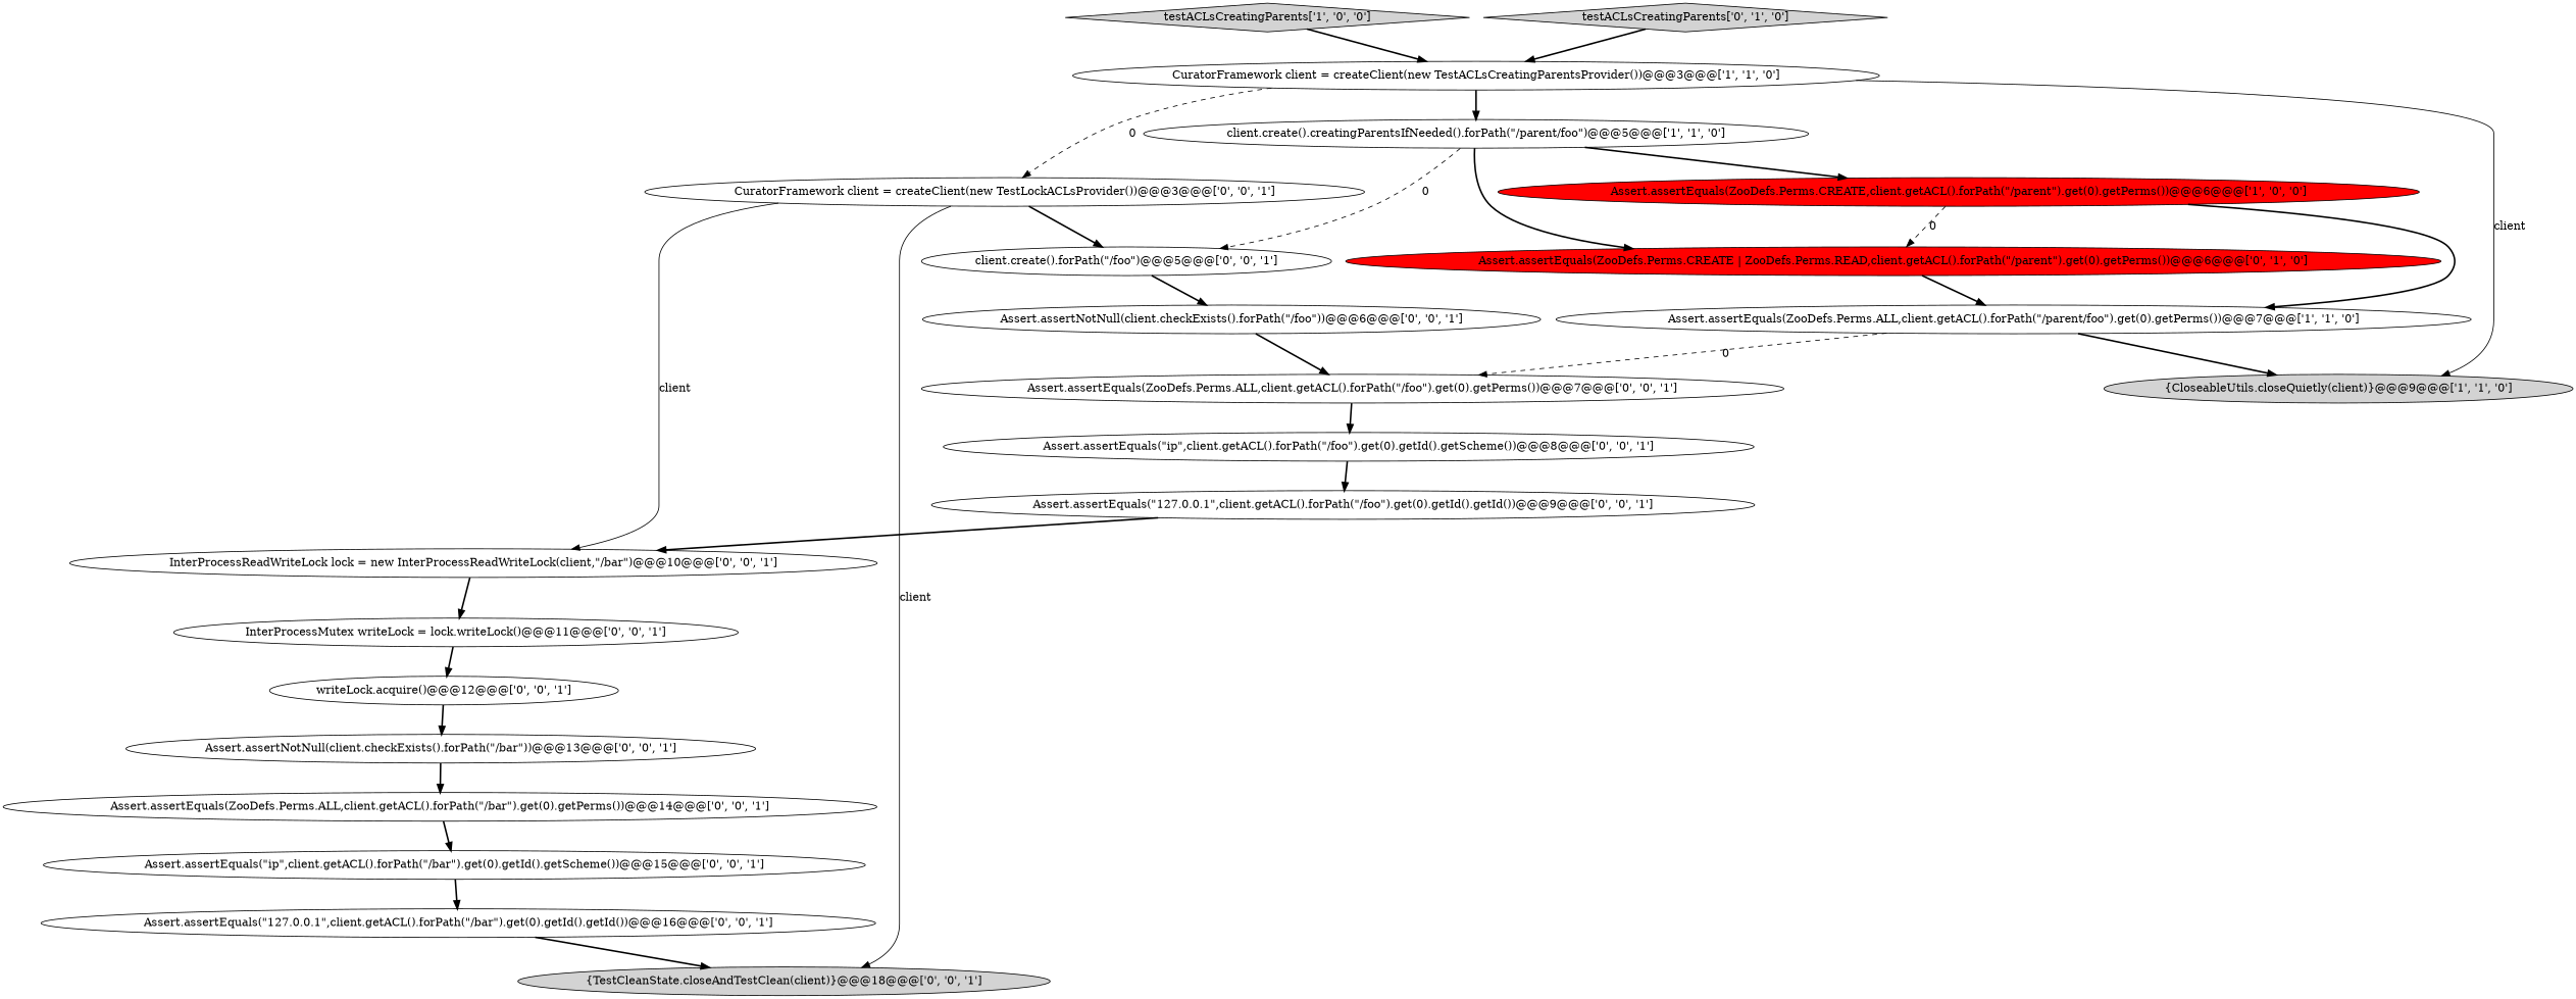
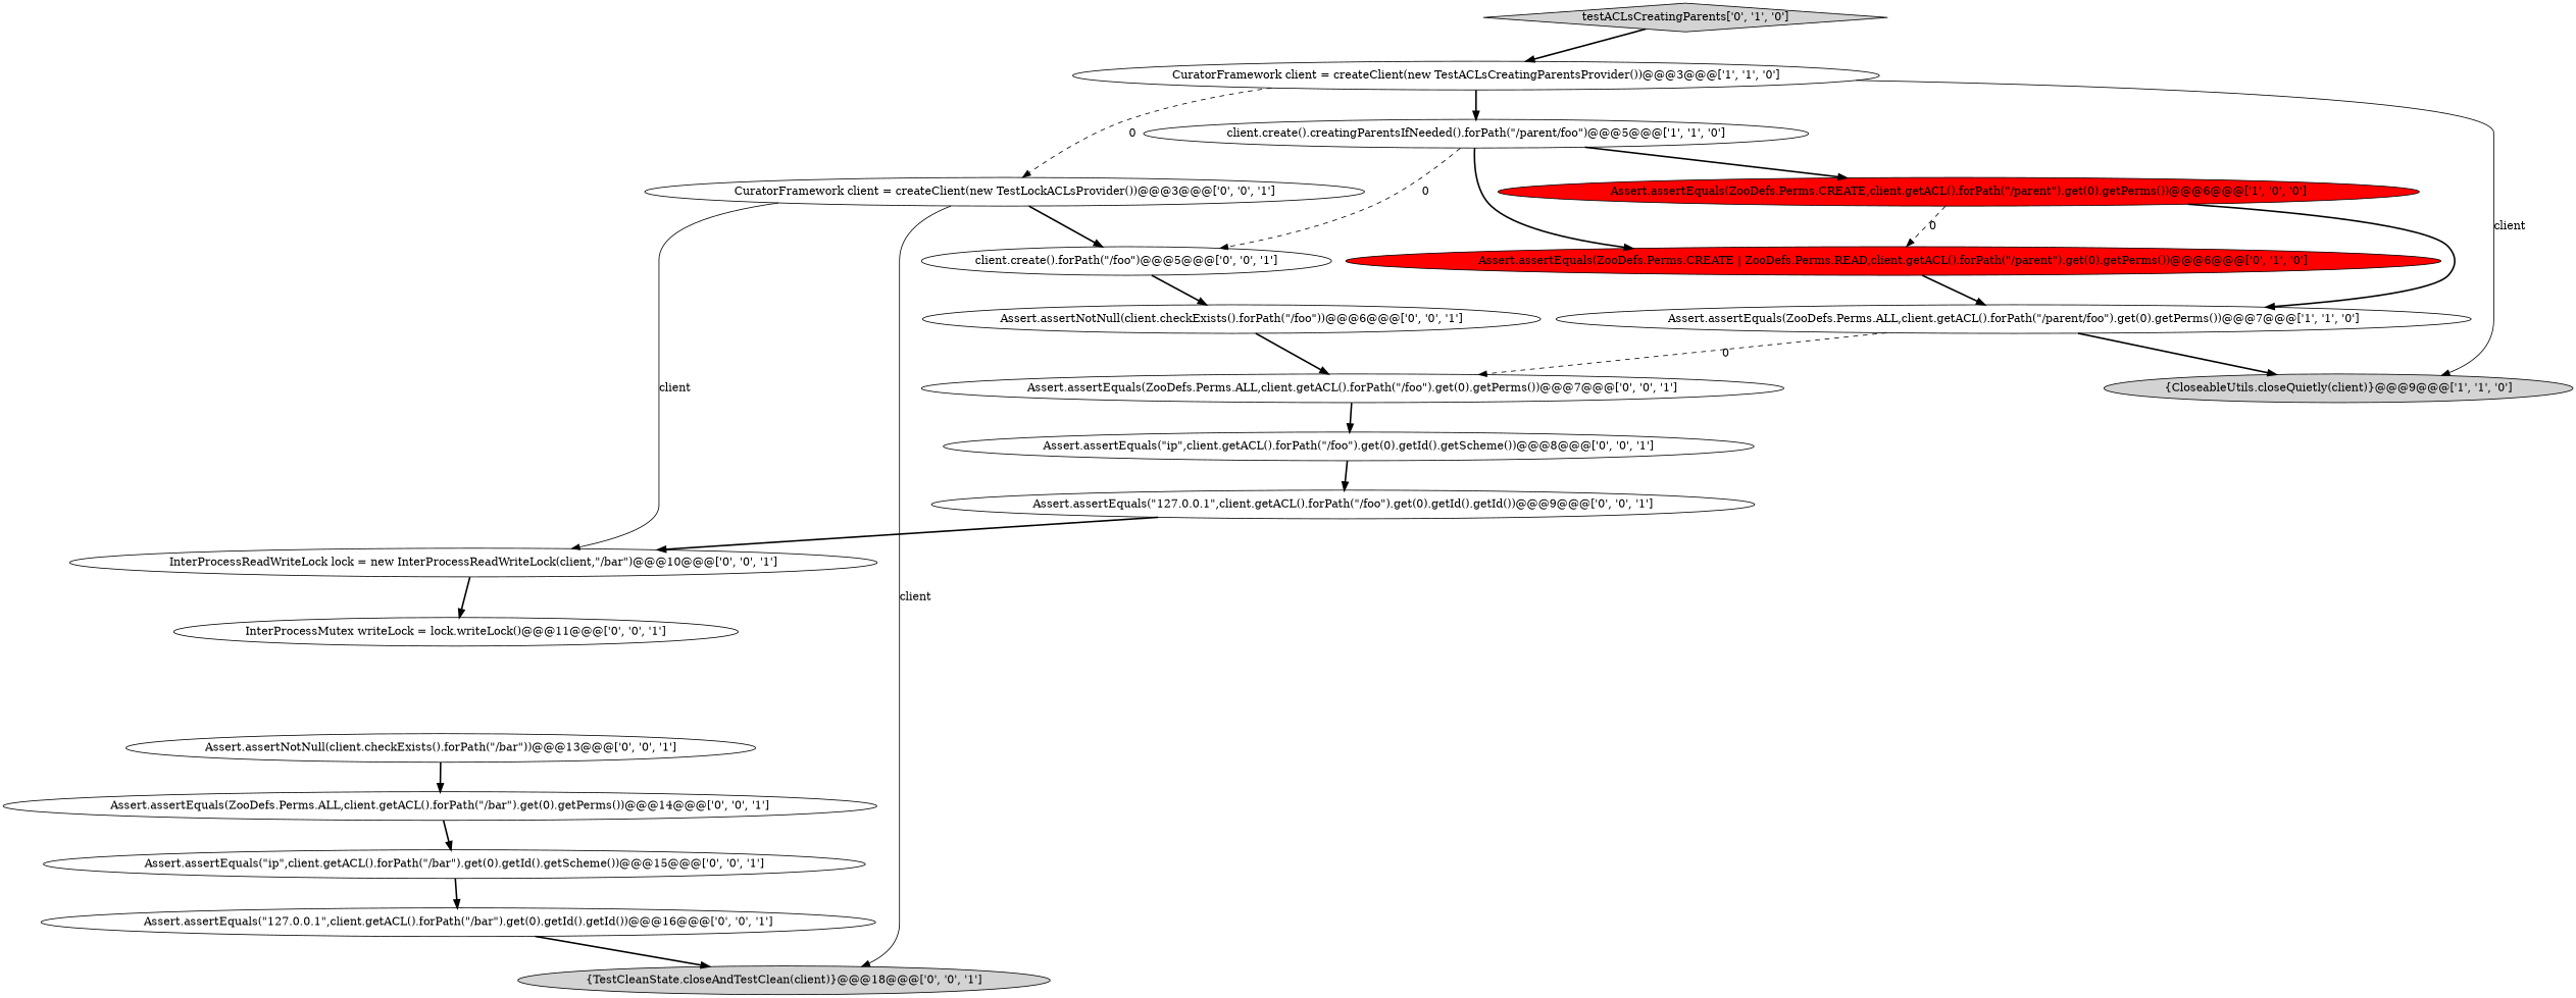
  digraph {
    node [fillcolor=white shape=ellipse style=filled]
    edge [style=bold]
    n1 [label="Assert.assertEquals(\"ip\",client.getACL().forPath(\"/bar\").get(0).getId().getScheme())@@@15@@@['0', '0', '1']"]
    n2 [label="Assert.assertEquals(\"127.0.0.1\",client.getACL().forPath(\"/bar\").get(0).getId().getId())@@@16@@@['0', '0', '1']"]
    n3 [fillcolor=lightgray label="{TestCleanState.closeAndTestClean(client)}@@@18@@@['0', '0', '1']"]
    n4 [label="Assert.assertEquals(ZooDefs.Perms.ALL,client.getACL().forPath(\"/parent/foo\").get(0).getPerms())@@@7@@@['1', '1', '0']"]
    n5 [fillcolor=lightgray label="{CloseableUtils.closeQuietly(client)}@@@9@@@['1', '1', '0']"]
    n6 [label="Assert.assertEquals(ZooDefs.Perms.ALL,client.getACL().forPath(\"/foo\").get(0).getPerms())@@@7@@@['0', '0', '1']"]
    n7 [label="Assert.assertEquals(\"ip\",client.getACL().forPath(\"/foo\").get(0).getId().getScheme())@@@8@@@['0', '0', '1']"]
    n8 [label="Assert.assertNotNull(client.checkExists().forPath(\"/bar\"))@@@13@@@['0', '0', '1']"]
    n9 [label="Assert.assertEquals(ZooDefs.Perms.ALL,client.getACL().forPath(\"/bar\").get(0).getPerms())@@@14@@@['0', '0', '1']"]
    n10 [label="client.create().forPath(\"/foo\")@@@5@@@['0', '0', '1']"]
    n11 [label="Assert.assertNotNull(client.checkExists().forPath(\"/foo\"))@@@6@@@['0', '0', '1']"]
-   n12 [label="writeLock.acquire()@@@12@@@['0', '0', '1']"]
    n13 [label="CuratorFramework client = createClient(new TestLockACLsProvider())@@@3@@@['0', '0', '1']"]
    n14 [label="InterProcessReadWriteLock lock = new InterProcessReadWriteLock(client,\"/bar\")@@@10@@@['0', '0', '1']"]
-   n15 [fillcolor=lightgray label="testACLsCreatingParents['1', '0', '0']" shape=diamond]
    n16 [label="CuratorFramework client = createClient(new TestACLsCreatingParentsProvider())@@@3@@@['1', '1', '0']"]
    n17 [label="client.create().creatingParentsIfNeeded().forPath(\"/parent/foo\")@@@5@@@['1', '1', '0']"]
    n18 [label="Assert.assertEquals(\"127.0.0.1\",client.getACL().forPath(\"/foo\").get(0).getId().getId())@@@9@@@['0', '0', '1']"]
    n19 [fillcolor=red label="Assert.assertEquals(ZooDefs.Perms.CREATE | ZooDefs.Perms.READ,client.getACL().forPath(\"/parent\").get(0).getPerms())@@@6@@@['0', '1', '0']"]
    n20 [fillcolor=red label="Assert.assertEquals(ZooDefs.Perms.CREATE,client.getACL().forPath(\"/parent\").get(0).getPerms())@@@6@@@['1', '0', '0']"]
    n21 [label="InterProcessMutex writeLock = lock.writeLock()@@@11@@@['0', '0', '1']"]
    n22 [fillcolor=lightgray label="testACLsCreatingParents['0', '1', '0']" shape=diamond]
    n1 -> n2
    n2 -> n3
    n4 -> n5
    n4 -> n6 [label=0 style=dashed]
    n6 -> n7
    n7 -> n18
    n8 -> n9
    n9 -> n1
    n10 -> n11
    n11 -> n6
-   n12 -> n8
    n13 -> n3 [label=client style=solid]
    n13 -> n10
    n13 -> n14 [label=client style=solid]
    n14 -> n21
-   n15 -> n16
    n16 -> n5 [label=client style=solid]
    n16 -> n13 [label=0 style=dashed]
    n16 -> n17
    n17 -> n10 [label=0 style=dashed]
    n17 -> n19
    n17 -> n20
    n18 -> n14
    n19 -> n4
    n20 -> n4
    n20 -> n19 [label=0 style=dashed]
-   n21 -> n12
    n22 -> n16
  }
